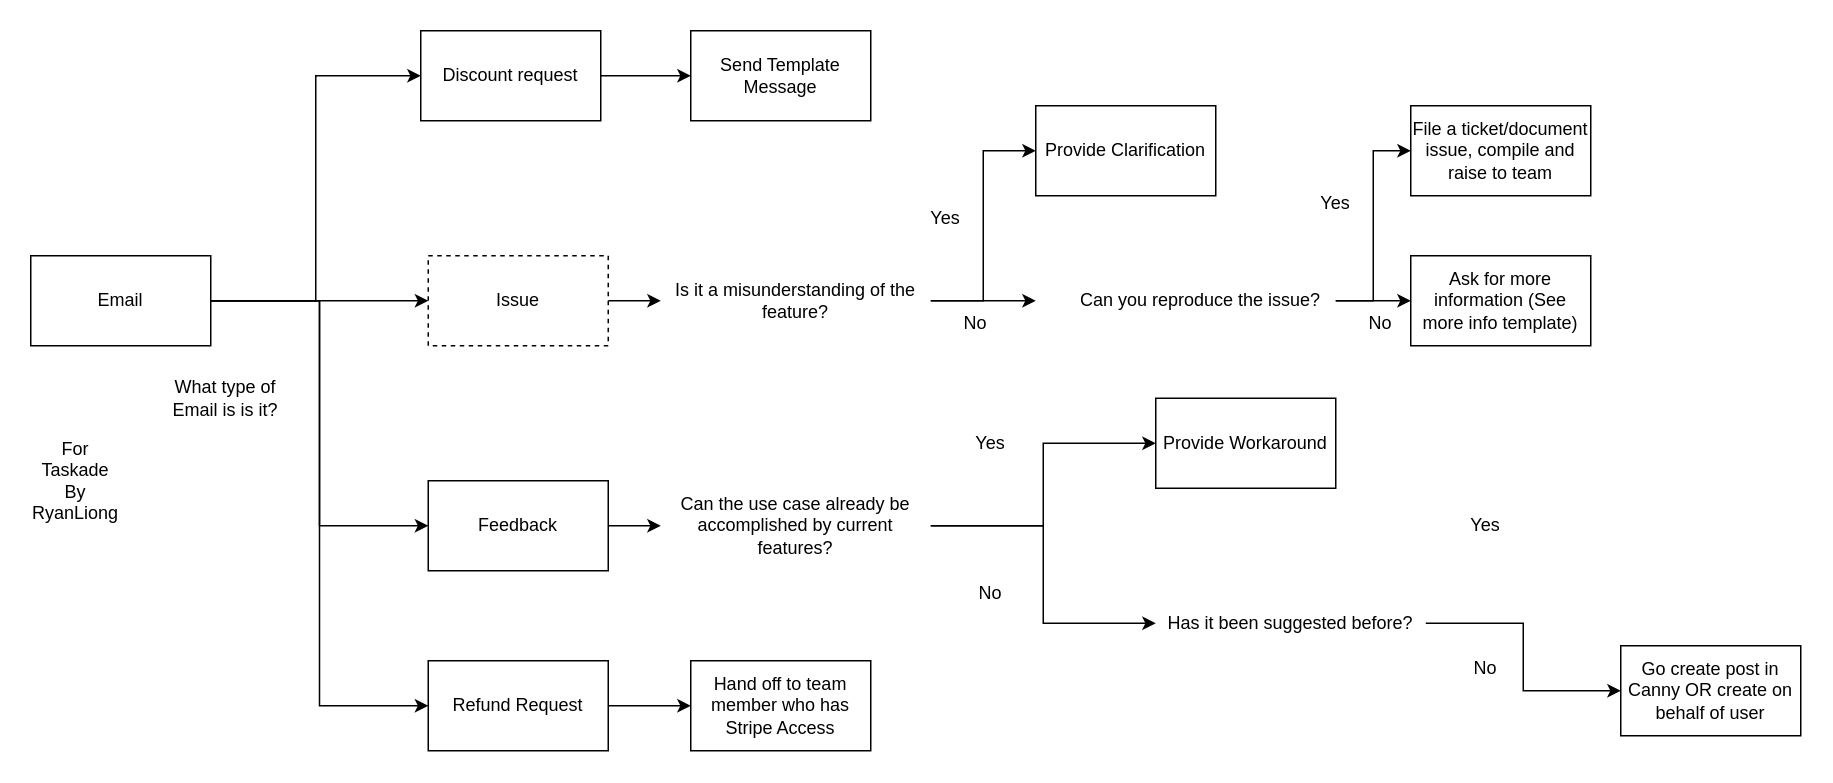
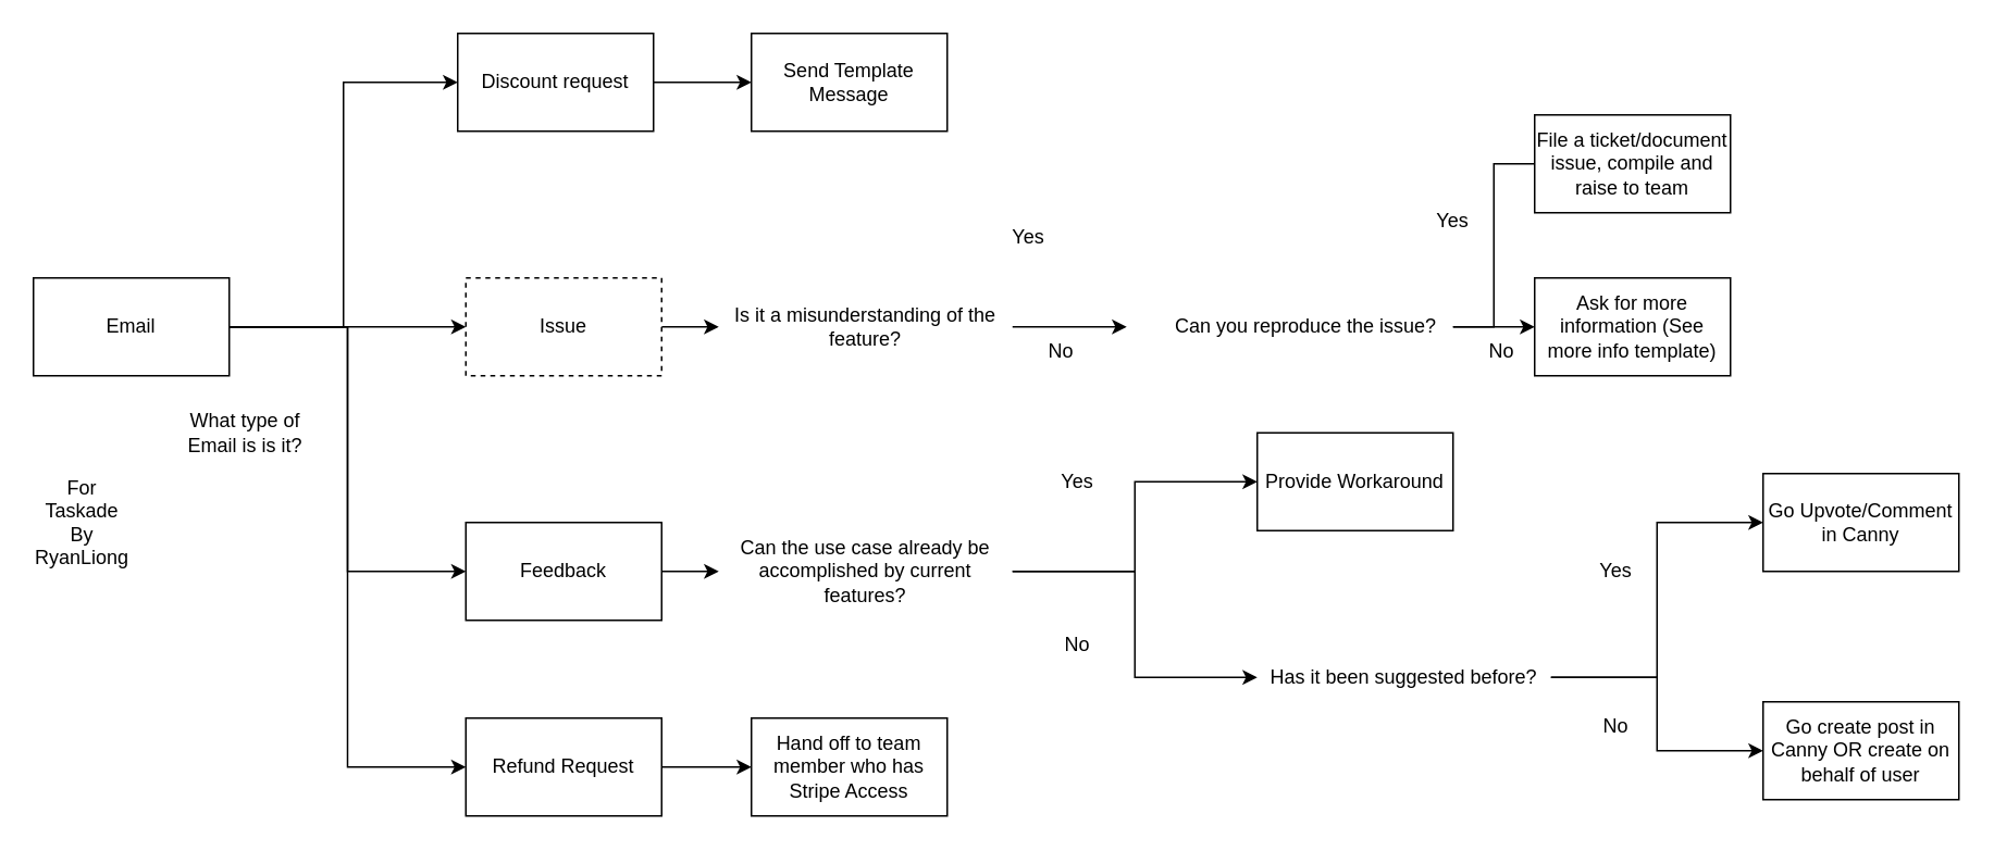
  <mxCell id="0" />
  <mxCell id="1" parent="0" />
  <mxCell id="2" style="edgeStyle=orthogonalEdgeStyle;rounded=0;orthogonalLoop=1;jettySize=auto;html=1;entryX=0;entryY=0.5;entryDx=0;entryDy=0;" edge="1" parent="1" source="6" target="10"><mxGeometry relative="1" as="geometry" /></mxCell>
  <mxCell id="3" style="edgeStyle=orthogonalEdgeStyle;rounded=0;orthogonalLoop=1;jettySize=auto;html=1;entryX=0;entryY=0.5;entryDx=0;entryDy=0;" edge="1" parent="1" source="6" target="8"><mxGeometry relative="1" as="geometry" /></mxCell>
  <mxCell id="4" style="edgeStyle=orthogonalEdgeStyle;rounded=0;orthogonalLoop=1;jettySize=auto;html=1;entryX=0;entryY=0.5;entryDx=0;entryDy=0;" edge="1" parent="1" source="6" target="12"><mxGeometry relative="1" as="geometry" /></mxCell>
  <mxCell id="5" style="edgeStyle=orthogonalEdgeStyle;rounded=0;orthogonalLoop=1;jettySize=auto;html=1;entryX=0;entryY=0.5;entryDx=0;entryDy=0;" edge="1" parent="1" source="6" target="42"><mxGeometry relative="1" as="geometry" /></mxCell>
  <mxCell id="6" value="Email" style="rounded=0;whiteSpace=wrap;html=1;" vertex="1" parent="1"><mxGeometry x="20" y="170" width="120" height="60" as="geometry" /></mxCell>
  <mxCell id="7" style="edgeStyle=orthogonalEdgeStyle;rounded=0;orthogonalLoop=1;jettySize=auto;html=1;entryX=0;entryY=0.5;entryDx=0;entryDy=0;" edge="1" parent="1" source="8" target="31"><mxGeometry relative="1" as="geometry" /></mxCell>
  <mxCell id="8" value="Discount request" style="rounded=0;whiteSpace=wrap;html=1;" vertex="1" parent="1"><mxGeometry x="280" y="20" width="120" height="60" as="geometry" /></mxCell>
  <mxCell id="9" style="edgeStyle=orthogonalEdgeStyle;rounded=0;orthogonalLoop=1;jettySize=auto;html=1;entryX=0;entryY=0.5;entryDx=0;entryDy=0;" edge="1" parent="1" source="10" target="29"><mxGeometry relative="1" as="geometry" /></mxCell>
  <mxCell id="10" value="Issue" style="rounded=0;whiteSpace=wrap;html=1;dashed=1;" vertex="1" parent="1"><mxGeometry x="285" y="170" width="120" height="60" as="geometry" /></mxCell>
  <mxCell id="11" style="edgeStyle=orthogonalEdgeStyle;rounded=0;orthogonalLoop=1;jettySize=auto;html=1;" edge="1" parent="1" source="12" target="16"><mxGeometry relative="1" as="geometry" /></mxCell>
  <mxCell id="12" value="Feedback" style="rounded=0;whiteSpace=wrap;html=1;" vertex="1" parent="1"><mxGeometry x="285" y="320" width="120" height="60" as="geometry" /></mxCell>
  <mxCell id="13" value="What type of Email is is it?" style="text;html=1;strokeColor=none;fillColor=none;align=center;verticalAlign=middle;whiteSpace=wrap;rounded=0;" vertex="1" parent="1"><mxGeometry x="100" y="250" width="100" height="30" as="geometry" /></mxCell>
  <mxCell id="14" style="edgeStyle=orthogonalEdgeStyle;rounded=0;orthogonalLoop=1;jettySize=auto;html=1;entryX=0;entryY=0.5;entryDx=0;entryDy=0;" edge="1" parent="1" source="16" target="17"><mxGeometry relative="1" as="geometry" /></mxCell>
  <mxCell id="15" style="edgeStyle=orthogonalEdgeStyle;rounded=0;orthogonalLoop=1;jettySize=auto;html=1;entryX=0;entryY=0.5;entryDx=0;entryDy=0;" edge="1" parent="1" source="16" target="22"><mxGeometry relative="1" as="geometry" /></mxCell>
  <mxCell id="16" value="Can the use case already be accomplished by current features?" style="text;html=1;strokeColor=none;fillColor=none;align=center;verticalAlign=middle;whiteSpace=wrap;rounded=0;" vertex="1" parent="1"><mxGeometry x="440" y="335" width="180" height="30" as="geometry" /></mxCell>
  <mxCell id="17" value="Provide Workaround" style="rounded=0;whiteSpace=wrap;html=1;" vertex="1" parent="1"><mxGeometry x="770" y="265" width="120" height="60" as="geometry" /></mxCell>
  <mxCell id="18" value="Yes" style="text;html=1;strokeColor=none;fillColor=none;align=center;verticalAlign=middle;whiteSpace=wrap;rounded=0;" vertex="1" parent="1"><mxGeometry x="630" y="280" width="60" height="30" as="geometry" /></mxCell>
  <mxCell id="19" value="No" style="text;html=1;strokeColor=none;fillColor=none;align=center;verticalAlign=middle;whiteSpace=wrap;rounded=0;" vertex="1" parent="1"><mxGeometry x="630" y="380" width="60" height="30" as="geometry" /></mxCell>
+ <mxCell id="20" style="edgeStyle=orthogonalEdgeStyle;rounded=0;orthogonalLoop=1;jettySize=auto;html=1;entryX=0;entryY=0.5;entryDx=0;entryDy=0;" edge="1" parent="1" source="22" target="25"><mxGeometry relative="1" as="geometry" /></mxCell>
  <mxCell id="21" style="edgeStyle=orthogonalEdgeStyle;rounded=0;orthogonalLoop=1;jettySize=auto;html=1;entryX=0;entryY=0.5;entryDx=0;entryDy=0;" edge="1" parent="1" source="22" target="26"><mxGeometry relative="1" as="geometry" /></mxCell>
  <mxCell id="22" value="Has it been suggested before?" style="text;html=1;strokeColor=none;fillColor=none;align=center;verticalAlign=middle;whiteSpace=wrap;rounded=0;" vertex="1" parent="1"><mxGeometry x="770" y="400" width="180" height="30" as="geometry" /></mxCell>
  <mxCell id="23" value="Yes" style="text;html=1;strokeColor=none;fillColor=none;align=center;verticalAlign=middle;whiteSpace=wrap;rounded=0;" vertex="1" parent="1"><mxGeometry x="960" y="335" width="60" height="30" as="geometry" /></mxCell>
  <mxCell id="24" value="No" style="text;html=1;strokeColor=none;fillColor=none;align=center;verticalAlign=middle;whiteSpace=wrap;rounded=0;" vertex="1" parent="1"><mxGeometry x="960" y="430" width="60" height="30" as="geometry" /></mxCell>
+ <mxCell id="25" value="Go Upvote/Comment in Canny" style="rounded=0;whiteSpace=wrap;html=1;" vertex="1" parent="1"><mxGeometry x="1080" y="290" width="120" height="60" as="geometry" /></mxCell>
  <mxCell id="26" value="Go create post in Canny OR create on behalf of user" style="rounded=0;whiteSpace=wrap;html=1;" vertex="1" parent="1"><mxGeometry x="1080" y="430" width="120" height="60" as="geometry" /></mxCell>
- <mxCell id="27" style="edgeStyle=orthogonalEdgeStyle;rounded=0;orthogonalLoop=1;jettySize=auto;html=1;entryX=0;entryY=0.5;entryDx=0;entryDy=0;" edge="1" parent="1" source="29" target="30"><mxGeometry relative="1" as="geometry" /></mxCell>
  <mxCell id="28" style="edgeStyle=orthogonalEdgeStyle;rounded=0;orthogonalLoop=1;jettySize=auto;html=1;entryX=0;entryY=0.5;entryDx=0;entryDy=0;" edge="1" parent="1" source="29"><mxGeometry relative="1" as="geometry"><mxPoint x="690" y="200" as="targetPoint" /></mxGeometry></mxCell>
  <mxCell id="29" value="Is it a misunderstanding of the feature?" style="text;html=1;strokeColor=none;fillColor=none;align=center;verticalAlign=middle;whiteSpace=wrap;rounded=0;" vertex="1" parent="1"><mxGeometry x="440" y="185" width="180" height="30" as="geometry" /></mxCell>
- <mxCell id="30" value="Provide Clarification" style="rounded=0;whiteSpace=wrap;html=1;" vertex="1" parent="1"><mxGeometry x="690" y="70" width="120" height="60" as="geometry" /></mxCell>
  <mxCell id="31" value="Send Template Message" style="rounded=0;whiteSpace=wrap;html=1;" vertex="1" parent="1"><mxGeometry x="460" y="20" width="120" height="60" as="geometry" /></mxCell>
  <mxCell id="32" style="edgeStyle=orthogonalEdgeStyle;rounded=0;orthogonalLoop=1;jettySize=auto;html=1;" edge="1" parent="1" source="34" target="36"><mxGeometry relative="1" as="geometry" /></mxCell>
- <mxCell id="33" style="edgeStyle=orthogonalEdgeStyle;rounded=0;orthogonalLoop=1;jettySize=auto;html=1;entryX=0;entryY=0.5;entryDx=0;entryDy=0;" edge="1" parent="1" source="34" target="35"><mxGeometry relative="1" as="geometry" /></mxCell>
+ <mxCell id="33" style="edgeStyle=orthogonalEdgeStyle;rounded=0;orthogonalLoop=1;jettySize=auto;html=1;entryX=0;entryY=0.5;entryDx=0;entryDy=0;endArrow=none;" edge="1" parent="1" source="34" target="35"><mxGeometry relative="1" as="geometry" /></mxCell>
  <mxCell id="34" value="Can you reproduce the issue?" style="text;html=1;strokeColor=none;fillColor=none;align=center;verticalAlign=middle;whiteSpace=wrap;rounded=0;" vertex="1" parent="1"><mxGeometry x="710" y="185" width="180" height="30" as="geometry" /></mxCell>
  <mxCell id="35" value="File a ticket/document issue, compile and raise to team" style="rounded=0;whiteSpace=wrap;html=1;" vertex="1" parent="1"><mxGeometry x="940" y="70" width="120" height="60" as="geometry" /></mxCell>
  <mxCell id="36" value="Ask for more information (See more info template)" style="rounded=0;whiteSpace=wrap;html=1;" vertex="1" parent="1"><mxGeometry x="940" y="170" width="120" height="60" as="geometry" /></mxCell>
  <mxCell id="37" value="Yes" style="text;html=1;strokeColor=none;fillColor=none;align=center;verticalAlign=middle;whiteSpace=wrap;rounded=0;" vertex="1" parent="1"><mxGeometry x="600" y="130" width="60" height="30" as="geometry" /></mxCell>
  <mxCell id="38" value="No" style="text;html=1;strokeColor=none;fillColor=none;align=center;verticalAlign=middle;whiteSpace=wrap;rounded=0;" vertex="1" parent="1"><mxGeometry x="620" y="200" width="60" height="30" as="geometry" /></mxCell>
  <mxCell id="39" value="No" style="text;html=1;strokeColor=none;fillColor=none;align=center;verticalAlign=middle;whiteSpace=wrap;rounded=0;" vertex="1" parent="1"><mxGeometry x="890" y="200" width="60" height="30" as="geometry" /></mxCell>
  <mxCell id="40" value="Yes" style="text;html=1;strokeColor=none;fillColor=none;align=center;verticalAlign=middle;whiteSpace=wrap;rounded=0;" vertex="1" parent="1"><mxGeometry x="860" y="120" width="60" height="30" as="geometry" /></mxCell>
  <mxCell id="41" style="edgeStyle=orthogonalEdgeStyle;rounded=0;orthogonalLoop=1;jettySize=auto;html=1;entryX=0;entryY=0.5;entryDx=0;entryDy=0;" edge="1" parent="1" source="42" target="43"><mxGeometry relative="1" as="geometry" /></mxCell>
  <mxCell id="42" value="Refund Request" style="rounded=0;whiteSpace=wrap;html=1;" vertex="1" parent="1"><mxGeometry x="285" y="440" width="120" height="60" as="geometry" /></mxCell>
  <mxCell id="43" value="Hand off to team member who has Stripe Access" style="rounded=0;whiteSpace=wrap;html=1;" vertex="1" parent="1"><mxGeometry x="460" y="440" width="120" height="60" as="geometry" /></mxCell>
  <mxCell id="44" value="For Taskade By RyanLiong" style="text;html=1;strokeColor=none;fillColor=none;align=center;verticalAlign=middle;whiteSpace=wrap;rounded=0;" vertex="1" parent="1"><mxGeometry x="20" y="305" width="60" height="30" as="geometry" /></mxCell>
